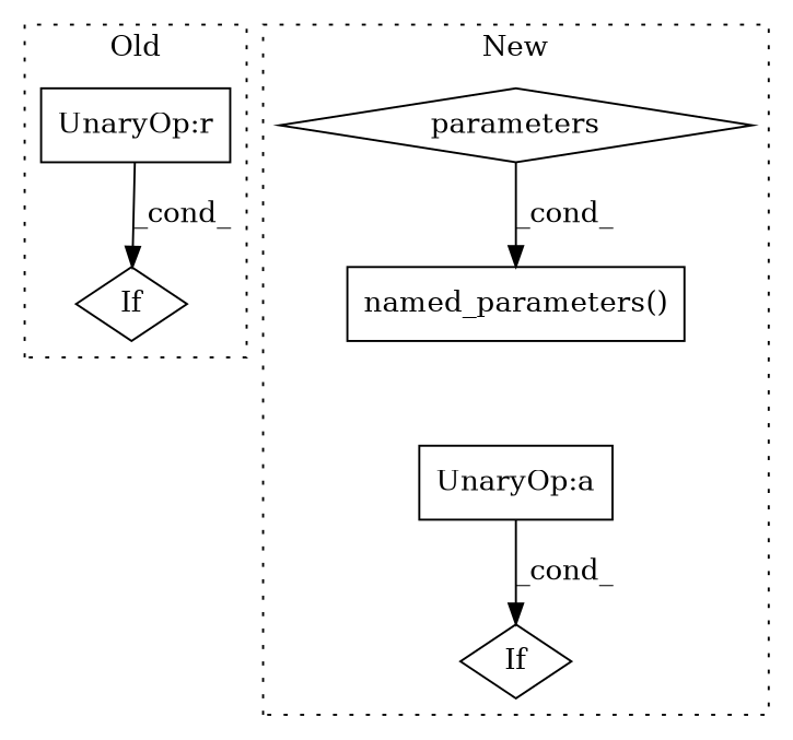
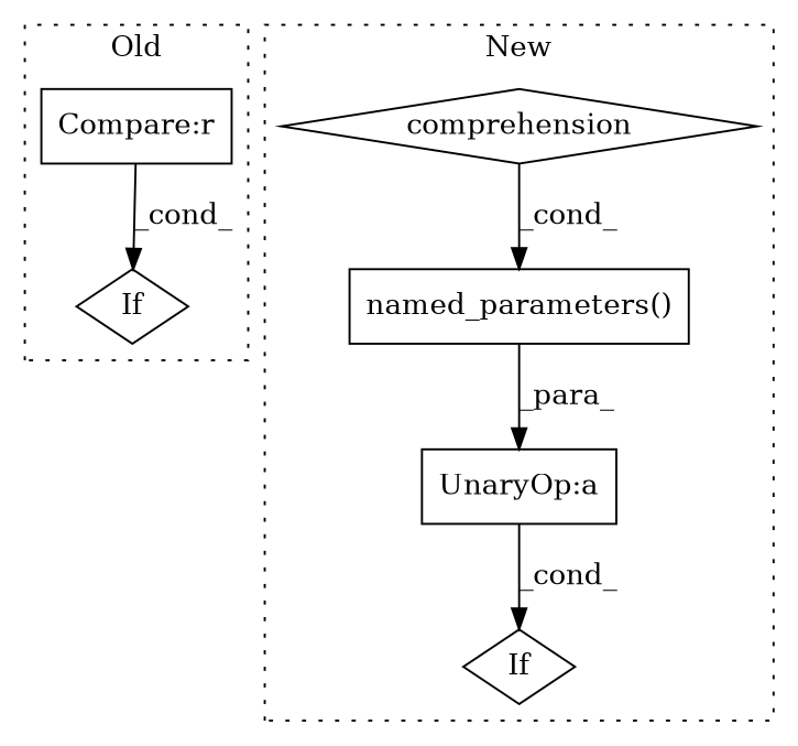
  digraph {
    fontname="DejaVu Serif"
    node [a=96 fontname="DejaVu Serif" l=40 s=1471 shape=diamond]
    edge [fontname="DejaVu Serif"]
    n1 [l=58 label=If]
-   n2 [a=40 l=24 label="UnaryOp:r" shape=box]
+   n2 [a=40 l=24 label="Compare:r" shape=box]
    n3 [a=75 l=23 label="named_parameters()" s=2790 shape=box]
    n4 [label=If s=2842]
-   n5 [a=45 l=3 label=parameters s=2775]
+   n5 [a=45 l=3 label=comprehension s=2775]
    n6 [a=61 label="UnaryOp:a" s=2842 shape=box]
    subgraph cluster_1 {
      label=Old
      style=dotted
      n1
      n2
    }
    subgraph cluster_2 {
      label=New
      style=dotted
      n3
      n4
      n5
      n6
    }
    n2 -> n1 [label=_cond_]
+   n3 -> n6 [label=_para_]
    n5 -> n3 [label=_cond_]
    n6 -> n4 [label=_cond_]
  }
